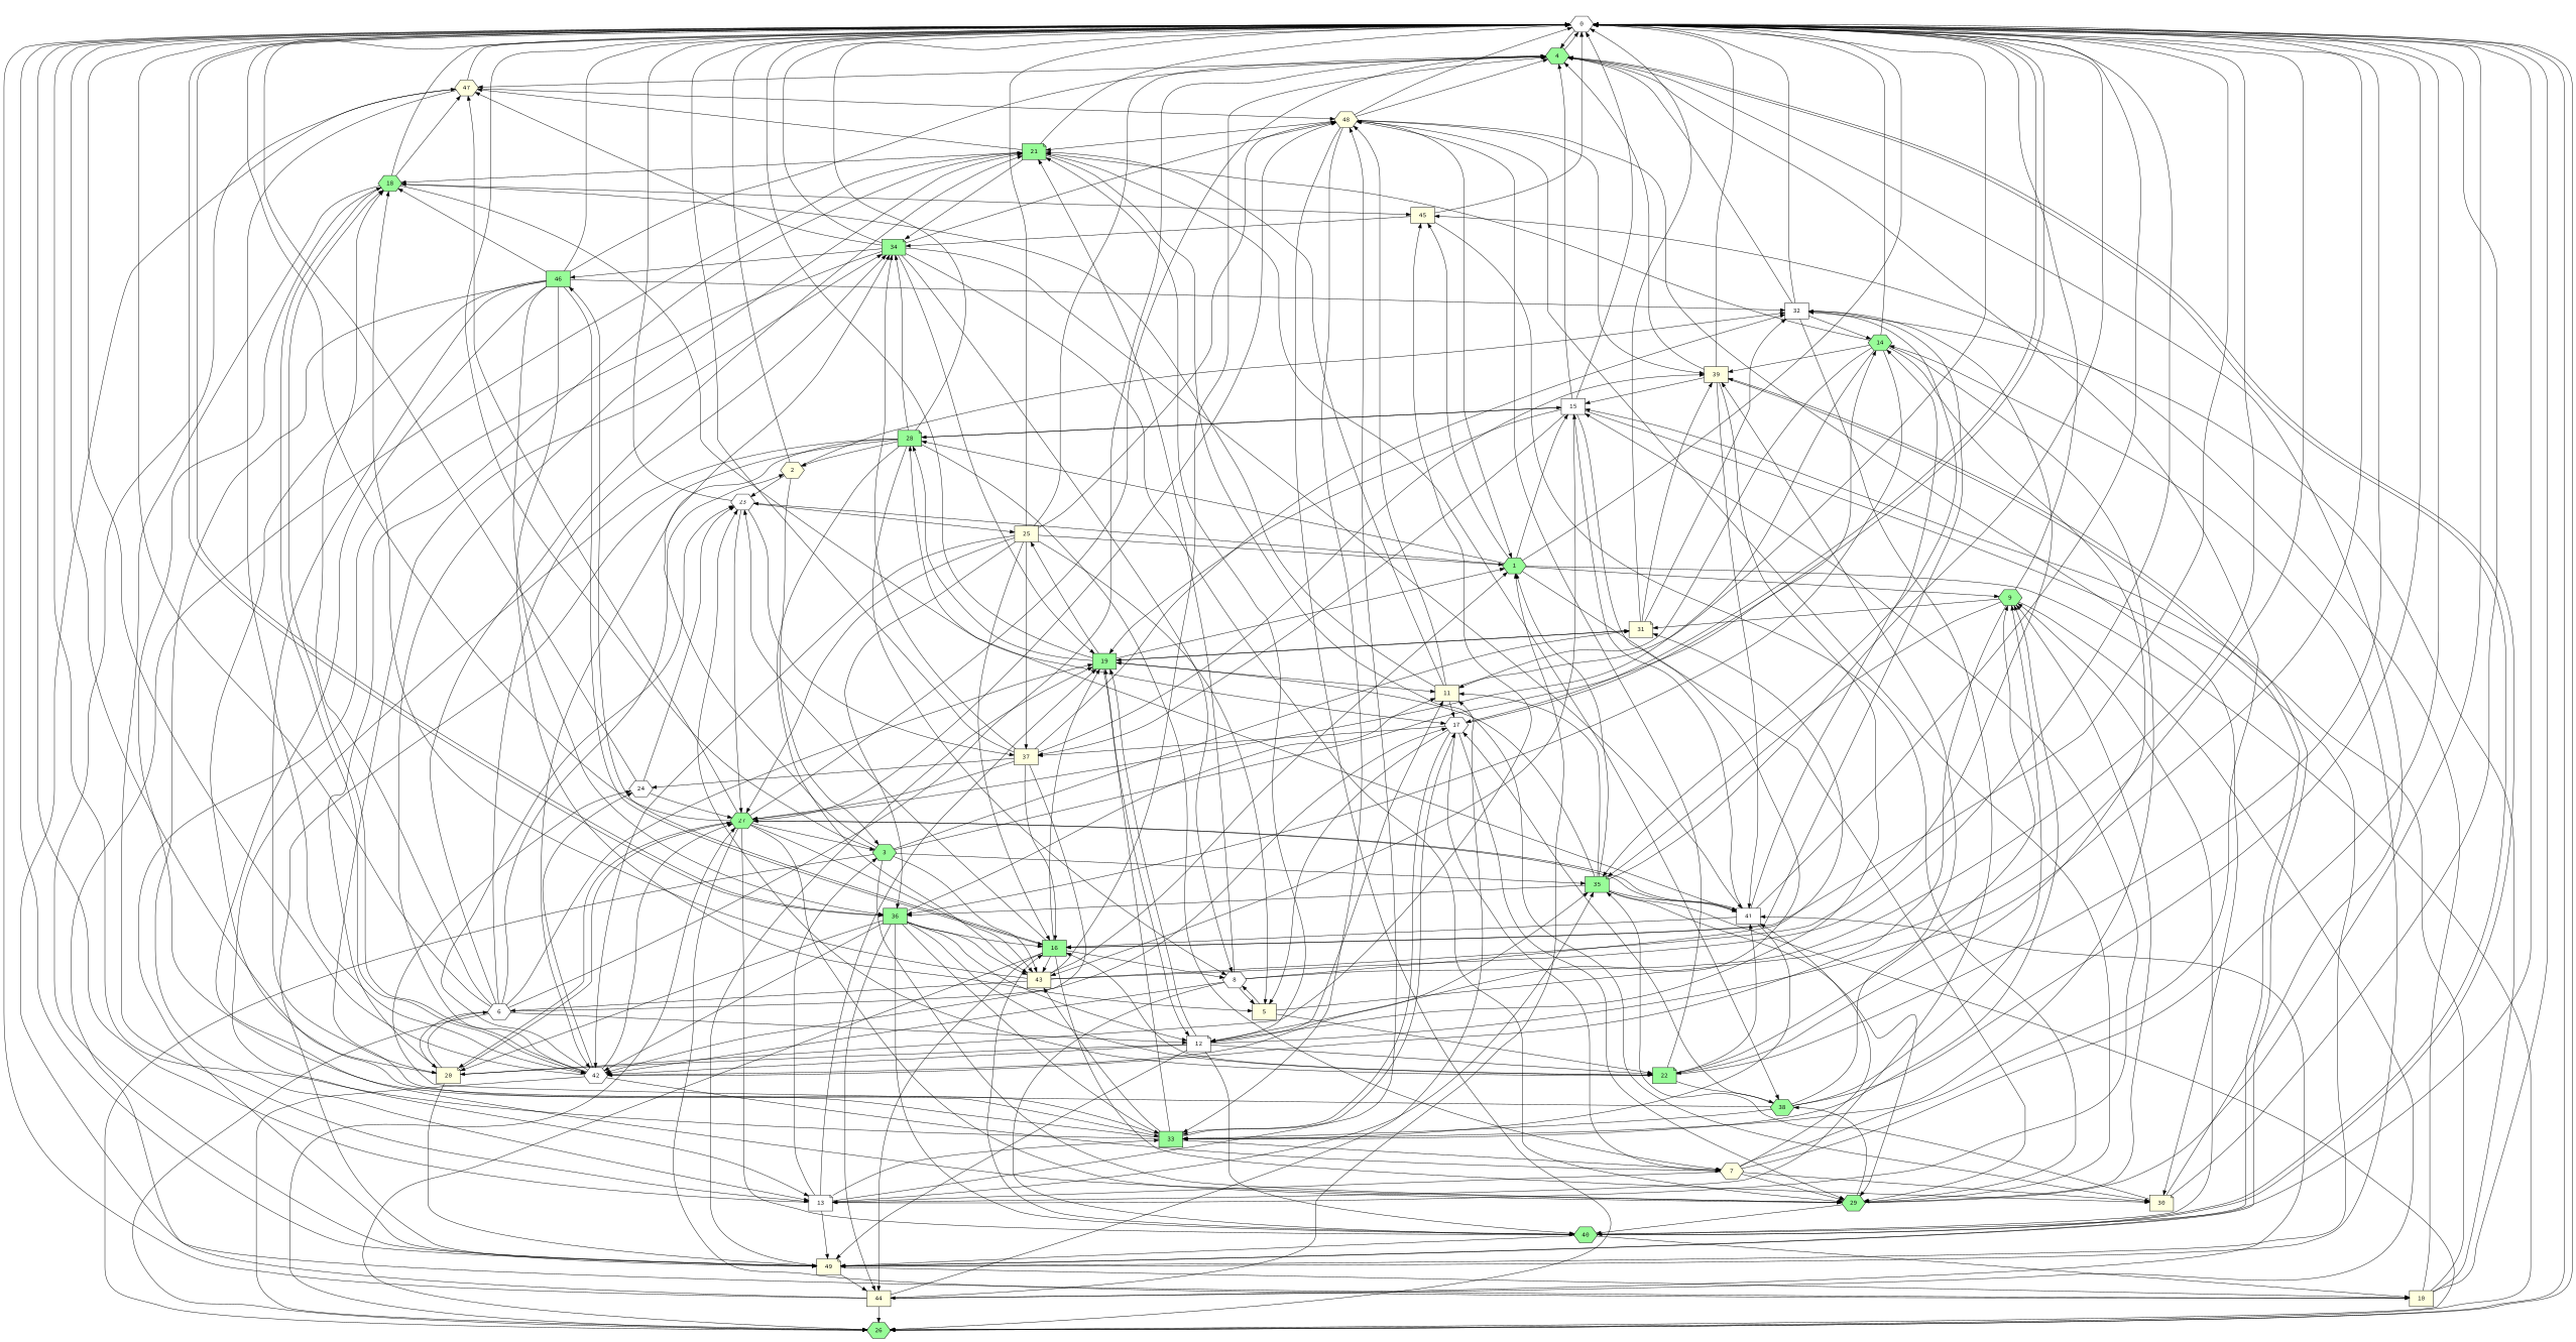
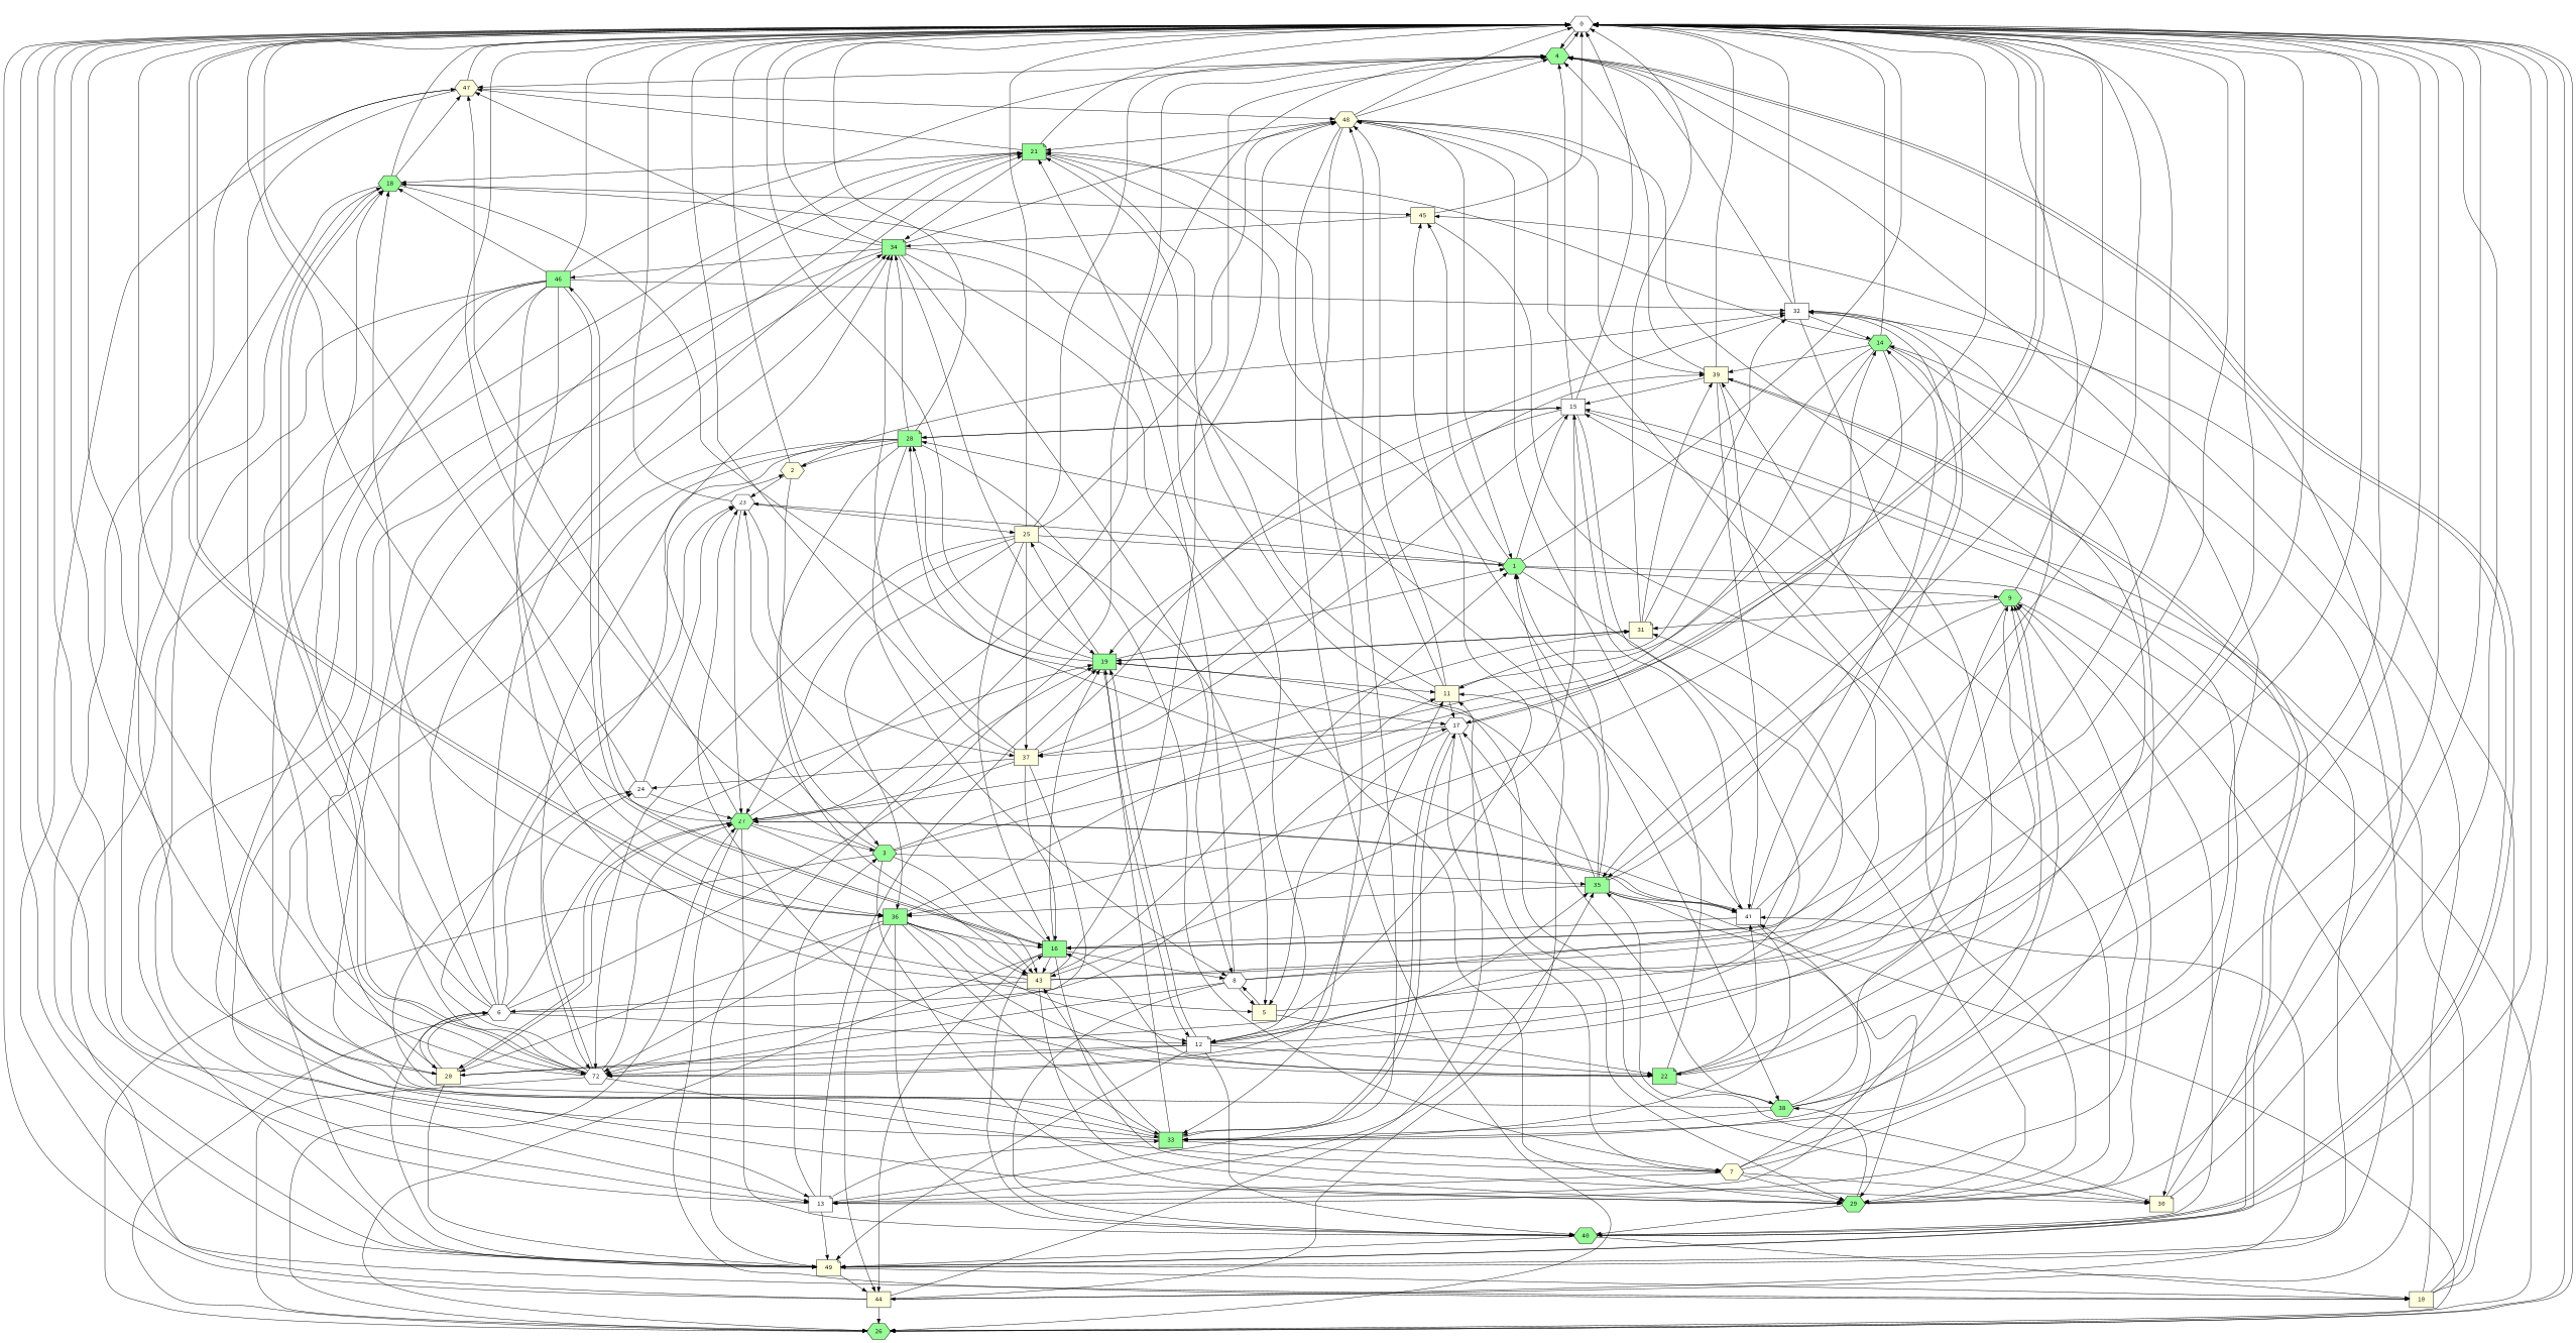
  strict digraph {
    fontname="Source Code Pro"
    node [component_delay=3 fillcolor=palegreen fontname="Source Code Pro" shape=hexagon style=filled]
    edge [fontname="Source Code Pro" wire_delay=1]
    0 [fillcolor=white]
    4
    17 [fillcolor=white]
    26
    36 [shape=box]
    40
    47 [fillcolor=lightyellow]
    29
    5 [fillcolor=lightyellow shape=box]
    7 [fillcolor=lightyellow]
    33 [shape=box]
    37 [fillcolor=lightyellow shape=box]
    27
    43 [fillcolor=lightyellow shape=box]
    22 [shape=note]
    12 [fillcolor=white shape=note]
    20 [fillcolor=lightyellow shape=note]
-   42 [fillcolor=white]
+   42 [fillcolor=white label=72]
    44 [fillcolor=lightyellow shape=box]
    11 [fillcolor=lightyellow shape=box]
    16 [shape=box]
    9
    49 [fillcolor=lightyellow shape=note]
    10 [fillcolor=lightyellow shape=box]
    48 [fillcolor=lightyellow]
    38
    8 [fillcolor=white]
    13 [fillcolor=white shape=note]
    41 [fillcolor=white shape=box]
    30 [fillcolor=lightyellow shape=note]
    19 [shape=box]
    34 [shape=note]
    18
    32 [fillcolor=white shape=box]
    39 [fillcolor=lightyellow shape=box]
    24 [fillcolor=white]
    3
    1
    6 [fillcolor=white]
    23 [fillcolor=white]
    21 [shape=note]
    45 [fillcolor=lightyellow shape=box]
    35 [shape=note]
    46 [shape=box]
    15 [fillcolor=white shape=box]
    28 [shape=note]
    31 [fillcolor=lightyellow shape=note]
    25 [fillcolor=lightyellow shape=box]
    2 [fillcolor=lightyellow]
    14
    0 -> 4
    0 -> 17
    0 -> 26
    0 -> 36
    4 -> 0
    4 -> 40
    4 -> 47
    17 -> 0
    17 -> 29
    17 -> 5
    17 -> 7
    17 -> 33
    17 -> 37
    26 -> 0
    26 -> 27
    36 -> 0
    36 -> 40
    36 -> 33
    36 -> 43
    36 -> 22
    36 -> 12
    36 -> 20
    36 -> 42
    36 -> 44
    36 -> 11
    36 -> 16
    40 -> 0
    40 -> 4
    40 -> 16
    40 -> 9
    40 -> 49
    40 -> 10
    47 -> 0
    47 -> 42
    47 -> 49
    47 -> 48
    29 -> 0
    29 -> 40
    29 -> 9
    29 -> 48
    29 -> 38
    5 -> 0
    5 -> 22
    5 -> 8
    7 -> 0
    7 -> 4
    7 -> 29
    7 -> 13
    7 -> 41
    7 -> 30
    33 -> 0
    33 -> 17
    33 -> 7
    33 -> 43
    33 -> 9
    33 -> 19
    33 -> 34
    33 -> 18
    37 -> 0
    37 -> 27
    37 -> 42
    37 -> 16
    37 -> 34
    37 -> 32
    37 -> 39
    37 -> 24
    27 -> 0
    27 -> 4
    27 -> 40
    27 -> 47
    27 -> 43
    27 -> 20
    27 -> 10
    27 -> 48
    27 -> 41
    27 -> 3
    43 -> 0
    43 -> 4
-   27 -> 29
+   43 -> 29
    43 -> 18
    43 -> 32
    43 -> 1
    43 -> 6
    22 -> 0
    22 -> 16
    22 -> 9
    22 -> 48
    22 -> 38
    22 -> 41
    22 -> 23
    12 -> 0
    12 -> 40
    12 -> 22
    12 -> 20
    12 -> 42
    12 -> 11
    12 -> 49
    12 -> 19
    12 -> 21
    20 -> 0
    20 -> 27
    20 -> 49
    20 -> 6
    20 -> 21
    20 -> 45
    42 -> 0
    42 -> 26
    42 -> 7
    42 -> 27
    42 -> 18
    42 -> 24
    42 -> 23
    42 -> 21
    42 -> 35
    44 -> 0
    44 -> 26
    44 -> 11
    44 -> 41
    44 -> 1
    44 -> 21
    11 -> 0
    11 -> 17
    11 -> 48
    11 -> 18
    11 -> 21
    16 -> 0
    16 -> 26
    16 -> 43
    16 -> 44
    16 -> 8
    16 -> 30
    16 -> 19
    16 -> 23
    16 -> 46
    9 -> 0
    9 -> 42
    9 -> 44
    9 -> 35
    9 -> 31
    49 -> 0
    49 -> 44
    49 -> 10
    49 -> 19
    49 -> 39
+   49 -> 6
    49 -> 14
    10 -> 0
    10 -> 47
    10 -> 32
    10 -> 45
    10 -> 15
    48 -> 0
    48 -> 4
    48 -> 26
    48 -> 33
    48 -> 30
    48 -> 39
    48 -> 1
    48 -> 21
    38 -> 0
    38 -> 17
    38 -> 33
    38 -> 9
    38 -> 39
    38 -> 24
    8 -> 0
    8 -> 40
    8 -> 5
    8 -> 42
    8 -> 21
    8 -> 31
    13 -> 0
    13 -> 33
    13 -> 49
    13 -> 48
    13 -> 19
    13 -> 3
    13 -> 35
    13 -> 15
    41 -> 0
    41 -> 33
    41 -> 27
    41 -> 16
    41 -> 15
    41 -> 28
    41 -> 14
    30 -> 0
    30 -> 4
    30 -> 35
    19 -> 0
    19 -> 12
    19 -> 11
    19 -> 1
    19 -> 28
    19 -> 31
    19 -> 25
    34 -> 0
    34 -> 47
    34 -> 29
    34 -> 49
    34 -> 48
    34 -> 8
    34 -> 41
    34 -> 19
    34 -> 46
    18 -> 0
    18 -> 17
    18 -> 47
    18 -> 42
    18 -> 13
    18 -> 45
    32 -> 0
    32 -> 4
    32 -> 16
    32 -> 13
    32 -> 35
    32 -> 14
    39 -> 0
    39 -> 4
    39 -> 12
    39 -> 49
    39 -> 41
    39 -> 15
    24 -> 0
    24 -> 27
    24 -> 23
    3 -> 0
    3 -> 26
    3 -> 29
    3 -> 43
    3 -> 34
    3 -> 35
    3 -> 31
    3 -> 14
    1 -> 0
    1 -> 26
    1 -> 29
    1 -> 9
    1 -> 23
    1 -> 45
    1 -> 15
    1 -> 28
    6 -> 0
    6 -> 4
    6 -> 17
    6 -> 26
    6 -> 12
    6 -> 20
    6 -> 19
    6 -> 34
    6 -> 18
    6 -> 21
    6 -> 2
    23 -> 0
    23 -> 37
    23 -> 27
    23 -> 25
    21 -> 0
    21 -> 47
    21 -> 38
    21 -> 30
    21 -> 34
    21 -> 18
    45 -> 0
    45 -> 29
    45 -> 34
    35 -> 0
    35 -> 26
    35 -> 36
    35 -> 29
    35 -> 11
    35 -> 41
    35 -> 19
    35 -> 1
    46 -> 0
    46 -> 4
    46 -> 36
    46 -> 29
    46 -> 5
    46 -> 33
    46 -> 20
    46 -> 16
    46 -> 13
    46 -> 18
    46 -> 32
    15 -> 0
    15 -> 4
    15 -> 37
    15 -> 43
    15 -> 12
    15 -> 49
    15 -> 19
    15 -> 28
    28 -> 0
    28 -> 7
    28 -> 43
    28 -> 42
    28 -> 49
    28 -> 8
    28 -> 13
    28 -> 34
    28 -> 15
    28 -> 2
    31 -> 0
    31 -> 19
    31 -> 32
    31 -> 39
    25 -> 0
    25 -> 4
    25 -> 36
    25 -> 5
    25 -> 37
    25 -> 27
    25 -> 42
    25 -> 16
    25 -> 48
    25 -> 1
    2 -> 0
    2 -> 32
    2 -> 3
    2 -> 23
    14 -> 0
    14 -> 36
    14 -> 33
    14 -> 27
    14 -> 22
    14 -> 11
    14 -> 39
    14 -> 21
  }
